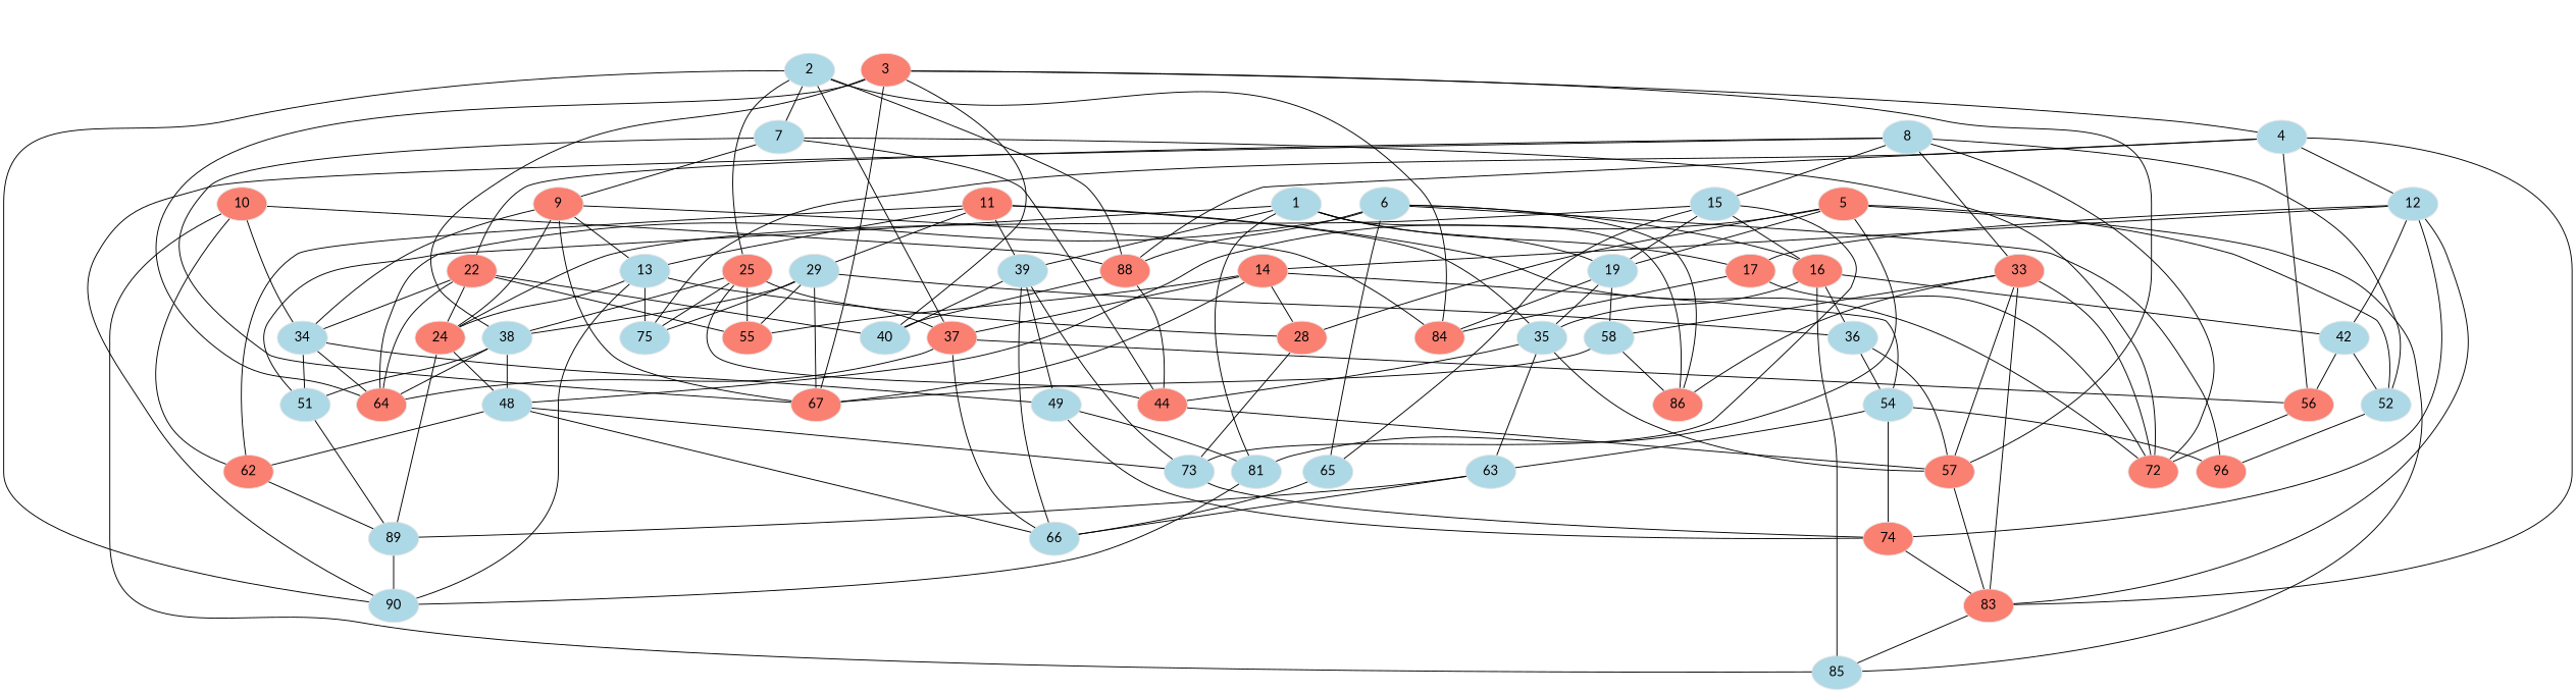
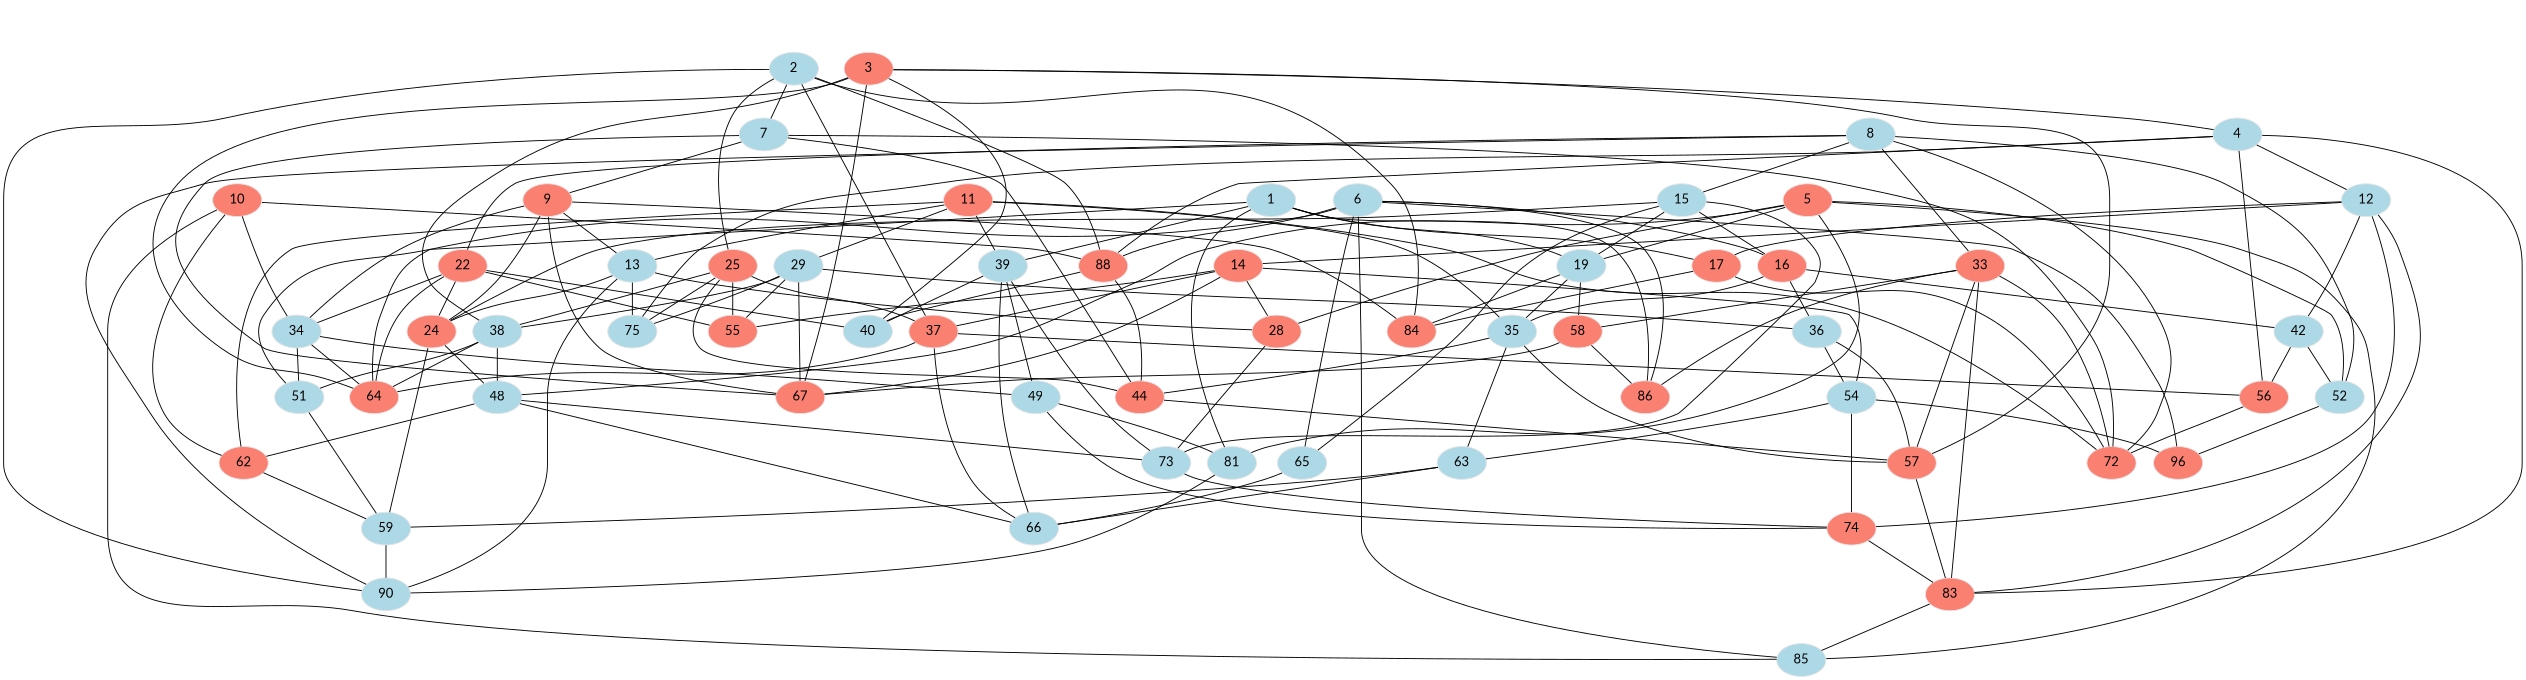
  graph {
    fontname=Lato
    node [color=gray90 fillcolor=lightblue fontname=Lato style=filled]
    edge [fontname=Lato]
    1 [super="+23"]
    17 [fillcolor=salmon]
    19 [super="+21"]
    39 [super="+88"]
    64 [fillcolor=salmon super="+94"]
    81
    86 [fillcolor=salmon]
    84 [fillcolor=salmon]
    72 [fillcolor=salmon super="+82"]
    35 [super="+80"]
-   58
+   58 [fillcolor=salmon]
    40
    73 [super="+95"]
    49
    66 [super="+78"]
    90
    2 [super="+50"]
    7 [super="+32"]
    n19 [fillcolor=salmon label=88 super="+53"]
    25 [fillcolor=salmon super="+46"]
    37 [fillcolor=salmon super="+100"]
    67 [fillcolor=salmon super="+77"]
    9 [fillcolor=salmon super="+60"]
    44 [fillcolor=salmon super="+61"]
    38 [super="+69"]
    75
    55 [fillcolor=salmon]
    56 [fillcolor=salmon]
    3 [fillcolor=salmon super="+20"]
    4 [super="+47"]
    57 [fillcolor=salmon super="+98"]
    12 [super="+97"]
    83 [fillcolor=salmon super="+87"]
    48 [super="+71"]
    51
    14 [fillcolor=salmon super="+31"]
    42
    74 [fillcolor=salmon super="+93"]
    85
    5 [fillcolor=salmon super="+68"]
    28 [fillcolor=salmon]
    52
    62 [fillcolor=salmon]
    96 [fillcolor=salmon]
    6 [super="+45"]
    16 [fillcolor=salmon super="+27"]
    65
    36
-   89 [super="+91"]
+   89 [super="+91" label=59]
    13 [super="+70"]
    24 [fillcolor=salmon super="+43"]
    34 [super="+99"]
    8 [super="+92"]
    15 [super="+30"]
    22 [fillcolor=salmon super="+41"]
    33 [fillcolor=salmon super="+79"]
    10 [fillcolor=salmon]
    11 [fillcolor=salmon super="+26"]
    29 [super="+59"]
    63
    54 [super="+76"]
    1 -- 17
    1 -- 19
    1 -- 39
    1 -- 64
    1 -- 81
    1 -- 86
    17 -- 84
    17 -- 72
    19 -- 84
    19 -- 35
    19 -- 58
    39 -- 40
    39 -- 73
    39 -- 49
    39 -- 66
    81 -- 90
    35 -- 44
    35 -- 57
    35 -- 63
    58 -- 86
    58 -- 67
    73 -- 74 [weight=2]
    49 -- 81
    49 -- 74
    2 -- 84
    2 -- 90
    2 -- 7
    2 -- n19
    2 -- 25
    2 -- 37
    7 -- 72
    7 -- 67
    7 -- 9
    7 -- 44 [weight=2]
    n19 -- 40
    n19 -- 44
    25 -- 37
    25 -- 44
    25 -- 38
    25 -- 75
    25 -- 55
    37 -- 64
    37 -- 66
    37 -- 56
    9 -- 84
    9 -- 67
    9 -- 13
    9 -- 24
    9 -- 34
    44 -- 57
    38 -- 64
    38 -- 48
    38 -- 51
    56 -- 72
    3 -- 64
    3 -- 40
    3 -- 67
    3 -- 38
    3 -- 4
    3 -- 57
    4 -- n19
    4 -- 75
    4 -- 56
    4 -- 12
    4 -- 83
    57 -- 83
    12 -- 17
    12 -- 83
    12 -- 14
    12 -- 42
    12 -- 74
    83 -- 85
    48 -- 73
    48 -- 66
    48 -- 62
    51 -- 89
    14 -- 37
    14 -- 67
    14 -- 55
    14 -- 28
    14 -- 54
    42 -- 56
    42 -- 52
    74 -- 83
    5 -- 19
    5 -- 81
    5 -- 48
    5 -- 85
    5 -- 28
    5 -- 52
    28 -- 73
    52 -- 96
    62 -- 89
    6 -- 86
    6 -- n19
    6 -- 51
    6 -- 96
    6 -- 16
    6 -- 65
    16 -- 35
    16 -- 42
-   16 -- 85
+   6 -- 85
    16 -- 36
    65 -- 66 [weight=2]
    36 -- 57
    36 -- 54
    89 -- 90
    13 -- 90
    13 -- 75
    13 -- 28
    13 -- 24
    24 -- 48
    24 -- 89
    34 -- 64
    34 -- 49
    34 -- 51
    8 -- 72
    8 -- 90
    8 -- 52
    8 -- 15
    8 -- 22
    8 -- 33
    15 -- 19
    15 -- 73
    15 -- 16
    15 -- 65
    15 -- 24
    22 -- 64
    22 -- 40
    22 -- 55
    22 -- 24
    22 -- 34
    33 -- 86
    33 -- 72
    33 -- 58
    33 -- 57
    33 -- 83
    10 -- n19
    10 -- 85
    10 -- 62
    10 -- 34
    11 -- 39
    11 -- 72
    11 -- 35
    11 -- 62
    11 -- 13
    11 -- 29
    29 -- 67
    29 -- 38
    29 -- 75
    29 -- 55
    29 -- 36
    63 -- 66
    63 -- 89
    54 -- 74
    54 -- 96 [weight=2]
    54 -- 63
  }
